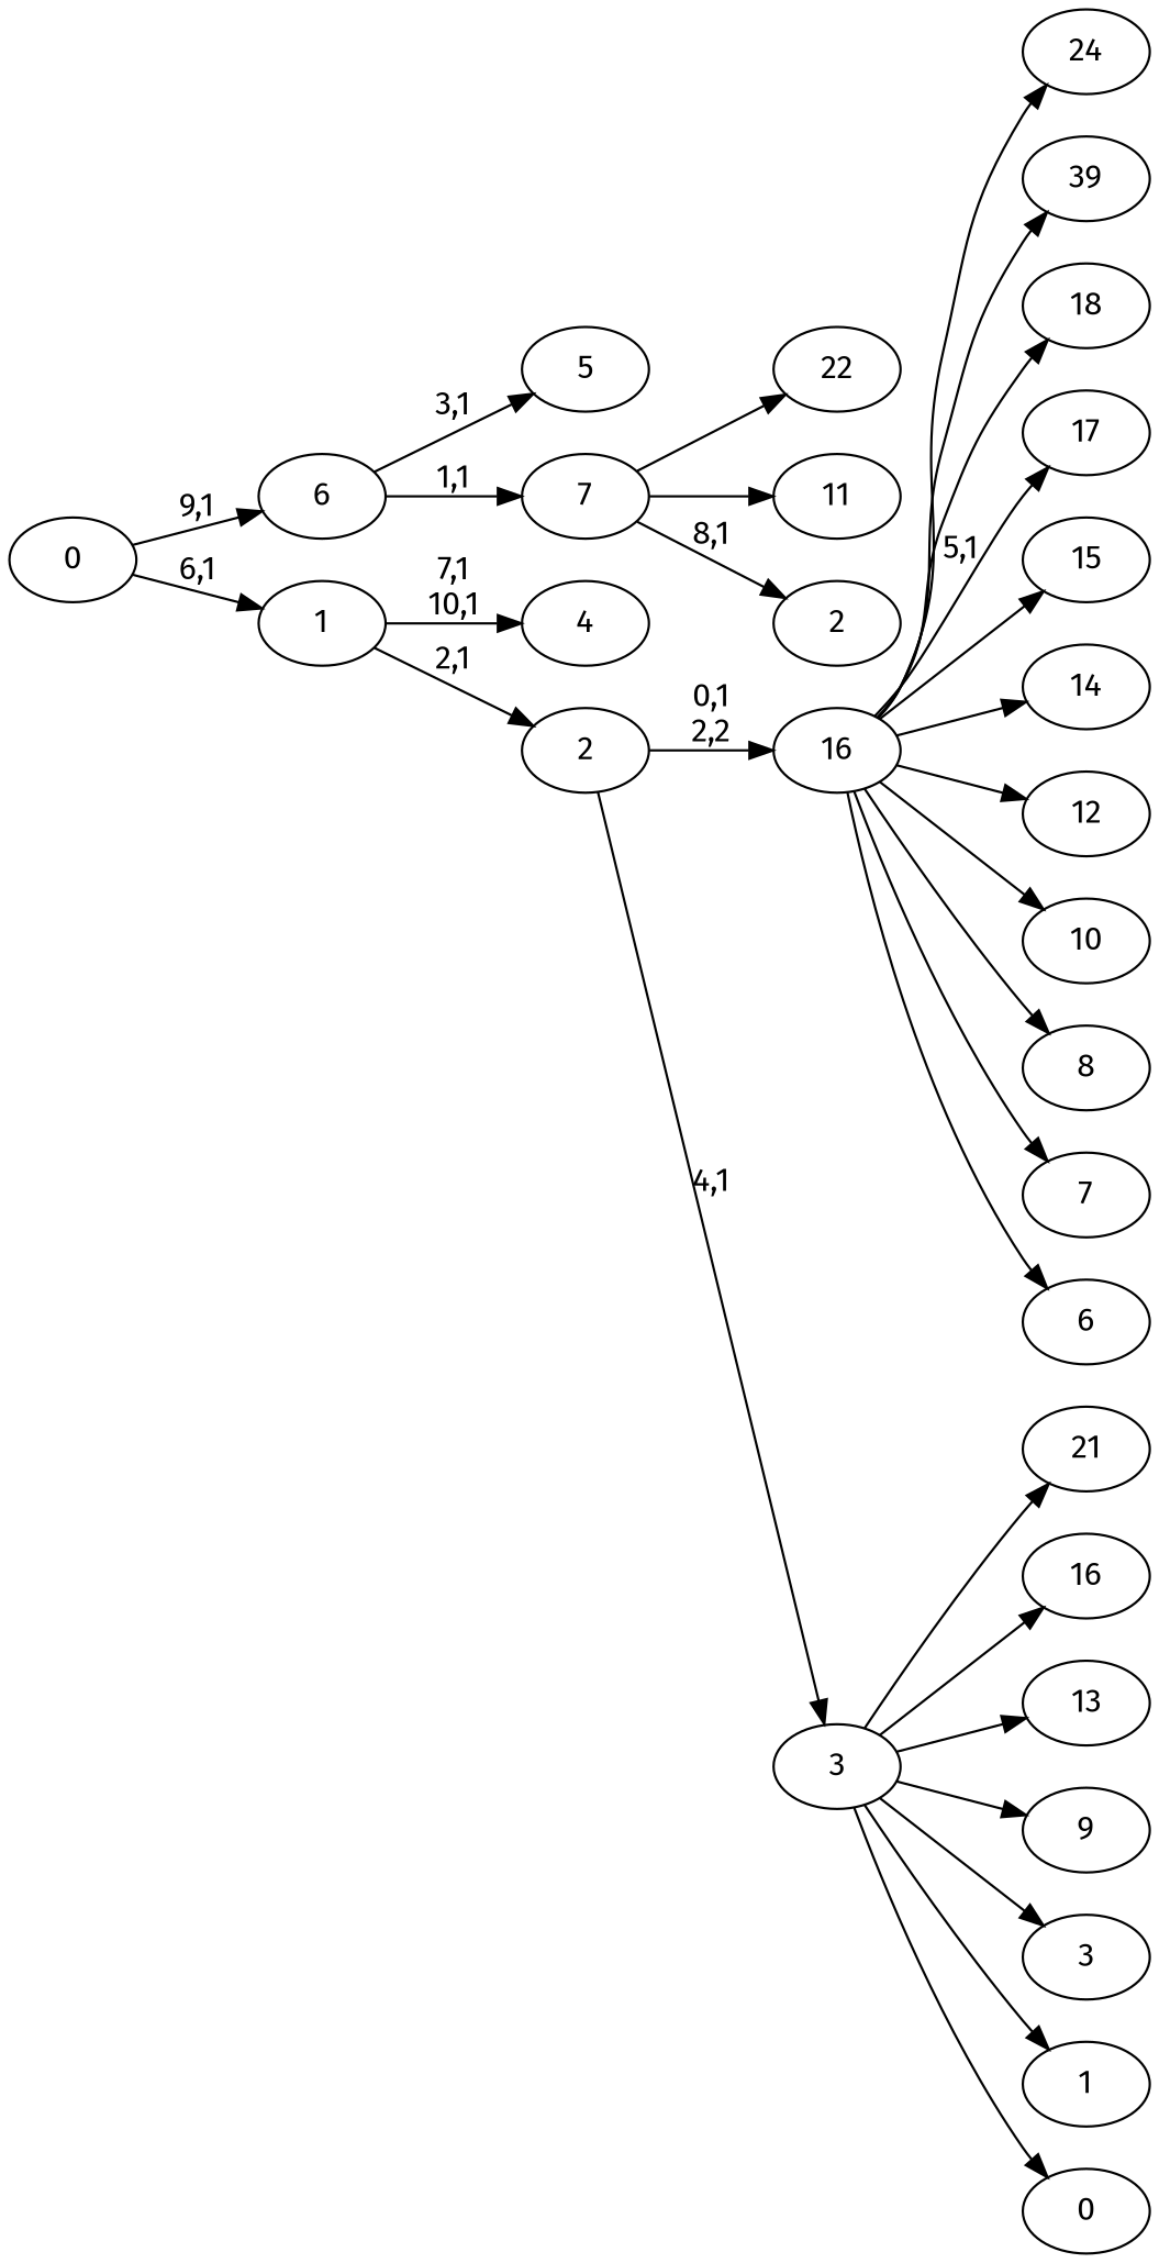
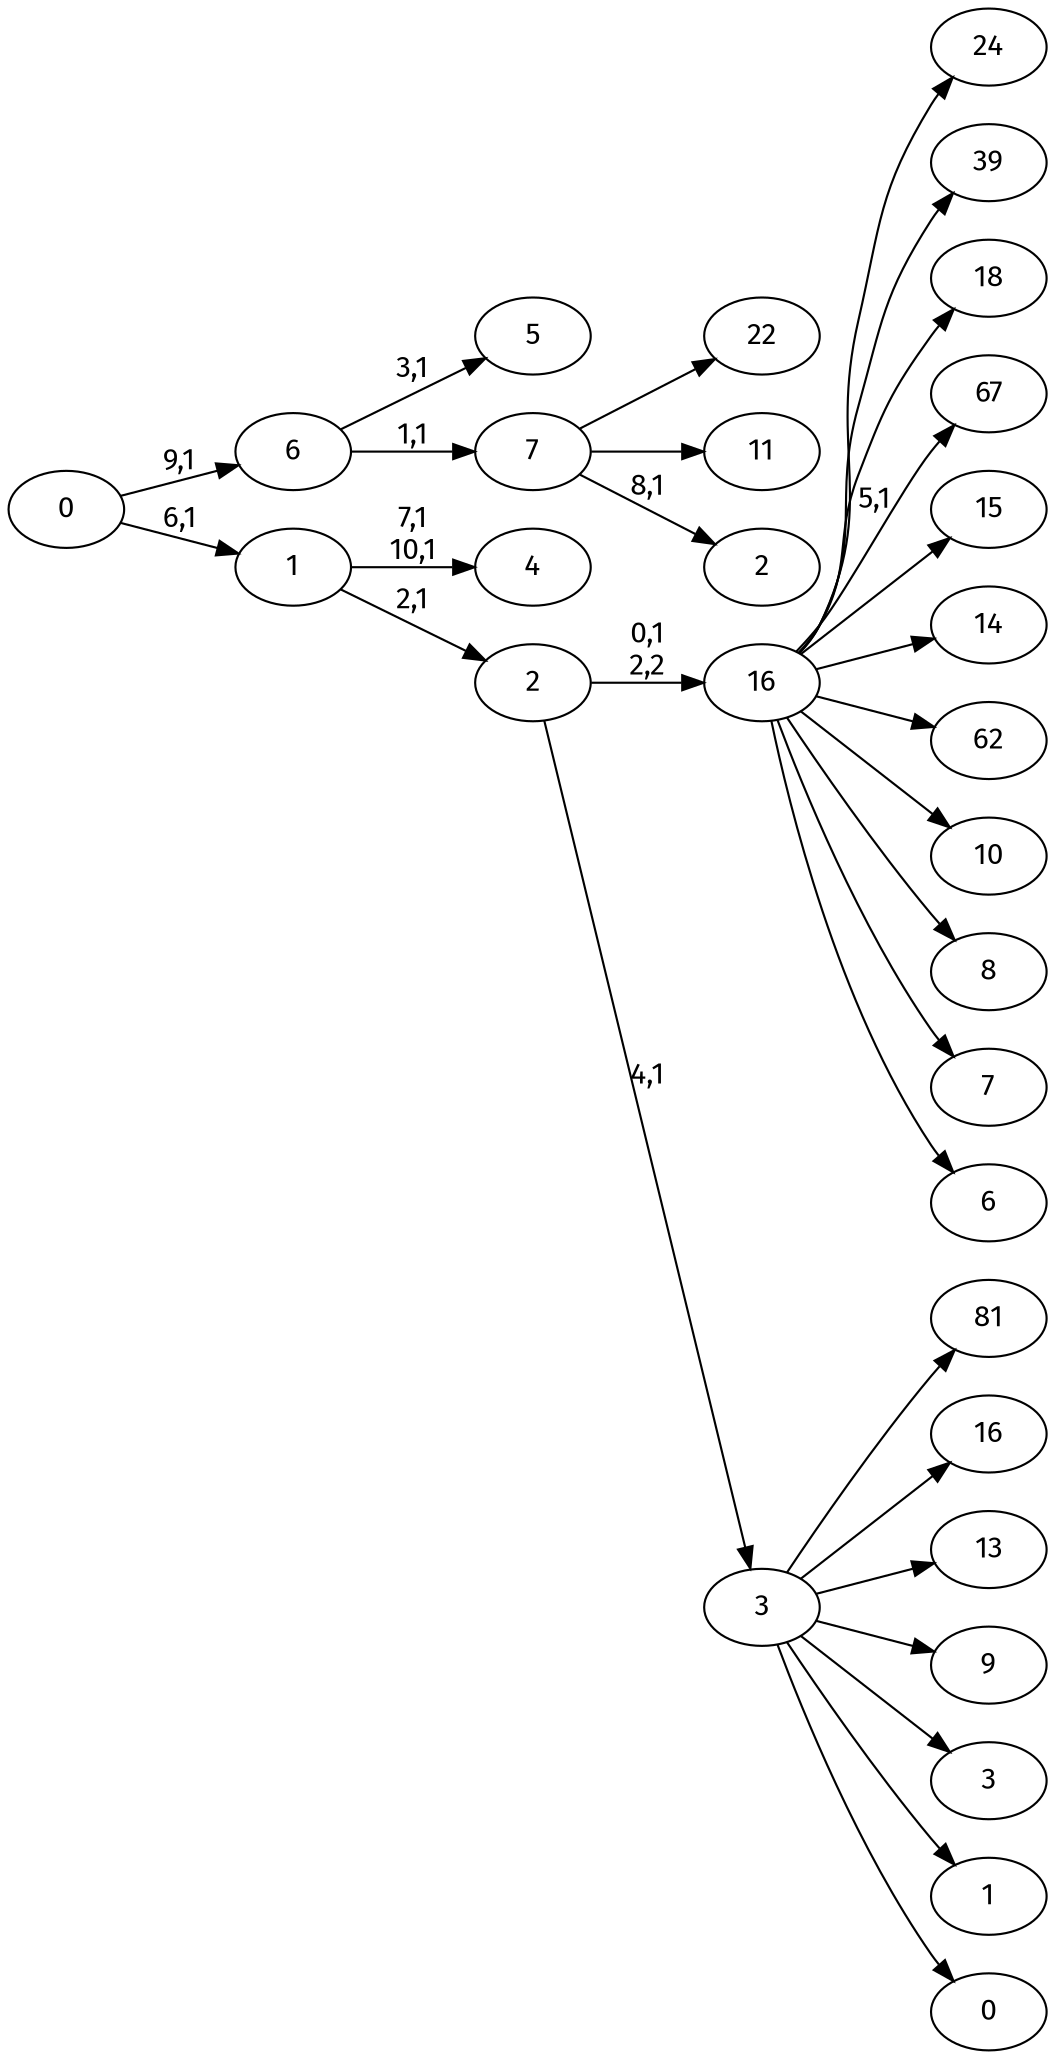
  digraph {
    fontname="Fira Sans"
    rankdir=LR
    node [fontname="Fira Sans"]
    edge [fontname="Fira Sans"]
    n1 [label=22]
-   n2 [label=21]
+   n2 [label=81]
    n3 [label=24]
    n4 [label=39]
    n5 [label=18]
-   n6 [label=17]
+   n6 [label=67]
    n7 [label=16]
    n8 [label=15]
    n9 [label=14]
    n10 [label=13]
-   n11 [label=12]
+   n11 [label=62]
    n12 [label=11]
    n13 [label=10]
    n14 [label=9]
    n15 [label=8]
    n16 [label=7]
    n17 [label=6]
    16
    n19 [label=5]
    n20 [label=4]
    n21 [label=3]
    n22 [label=2]
    7
    6
    n25 [label=1]
    n26 [label=0]
    3
    2
    1
    0
    16 -> n3
    16 -> n4
    16 -> n5
    16 -> n6 [label="5,1"]
    16 -> n8
    16 -> n9
    16 -> n11
    16 -> n13
    16 -> n15
    16 -> n16
    16 -> n17
    7 -> n1
    7 -> n12
    7 -> n22 [label="8,1"]
    6 -> n19 [label="3,1"]
    6 -> 7 [label="1,1"]
    3 -> n2
    3 -> n7
    3 -> n10
    3 -> n14
    3 -> n21
    3 -> n25
    3 -> n26
    2 -> 16 [label="0,1\n2,2"]
    2 -> 3 [label="4,1"]
    1 -> n20 [label="7,1\n10,1"]
    1 -> 2 [label="2,1"]
    0 -> 6 [label="9,1"]
    0 -> 1 [label="6,1"]
  }
